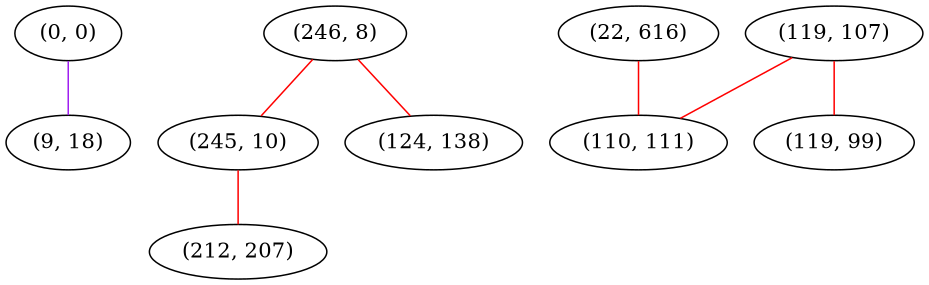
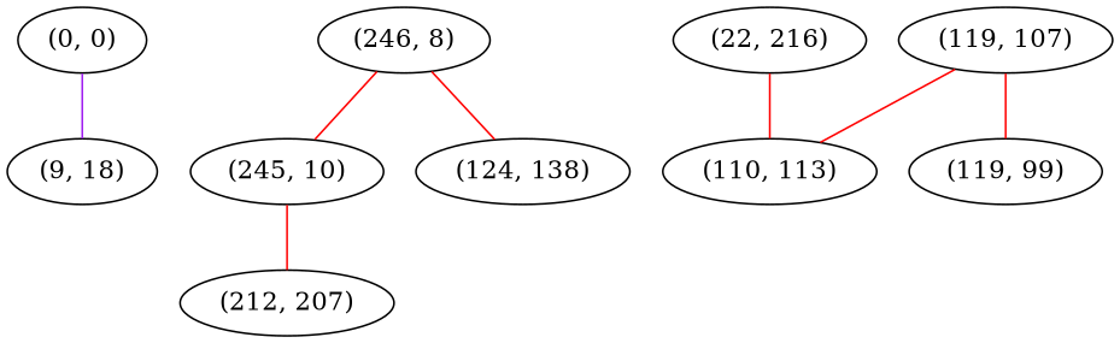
  graph {
    edge [color=red weight=1]
    "(0, 0)"
    "(9, 18)"
    "(245, 10)"
    "(212, 207)"
-   "(22, 216)" [label="(22, 616)"]
-   "(110, 111)"
+   "(22, 216)"
+   "(110, 111)" [label="(110, 113)"]
    "(119, 107)"
    "(119, 99)"
    "(246, 8)"
    "(124, 138)"
    "(0, 0)" -- "(9, 18)" [color=purple weight=4]
    "(245, 10)" -- "(212, 207)"
    "(22, 216)" -- "(110, 111)"
    "(119, 107)" -- "(110, 111)"
    "(119, 107)" -- "(119, 99)"
    "(246, 8)" -- "(245, 10)"
    "(246, 8)" -- "(124, 138)"
  }
